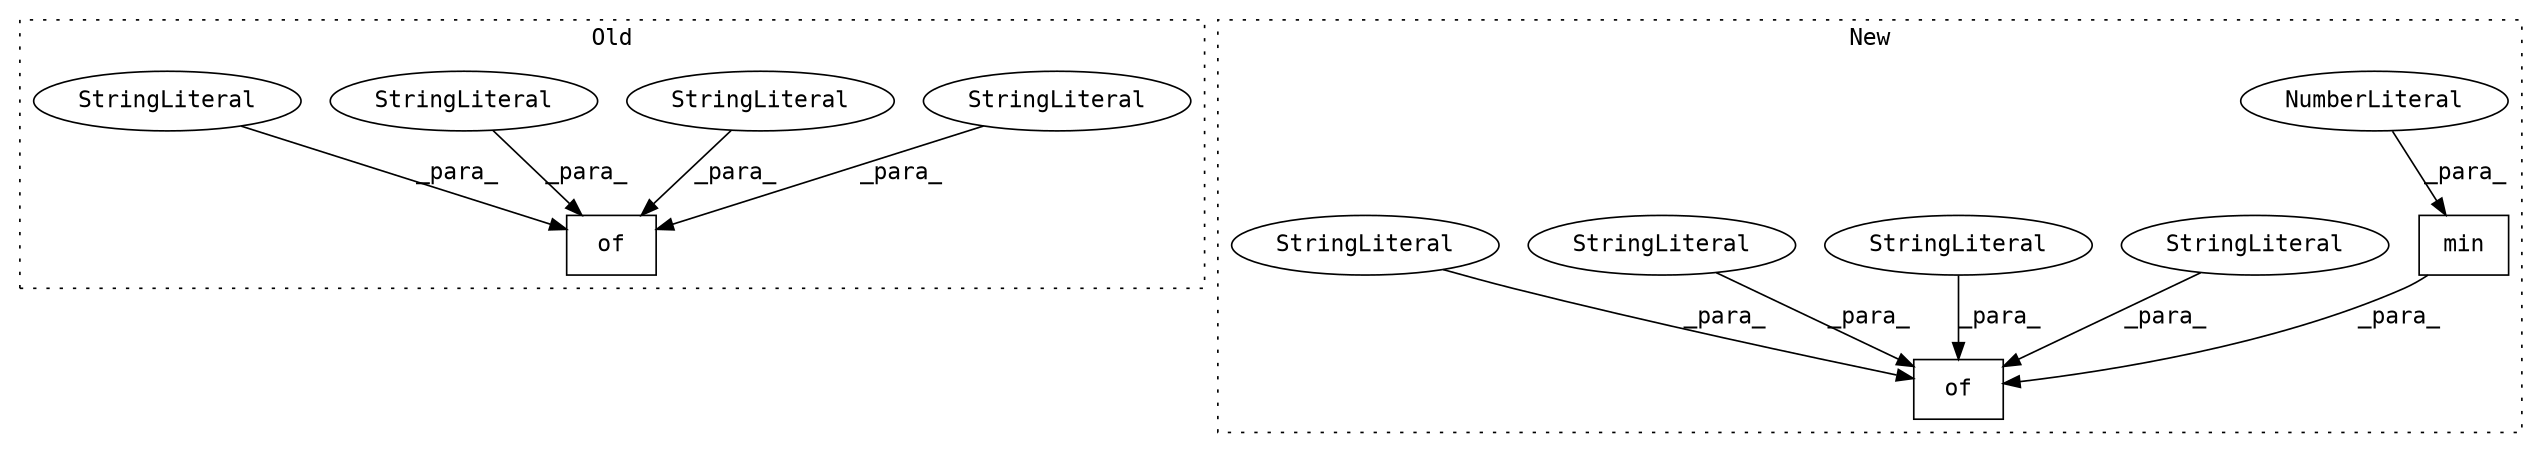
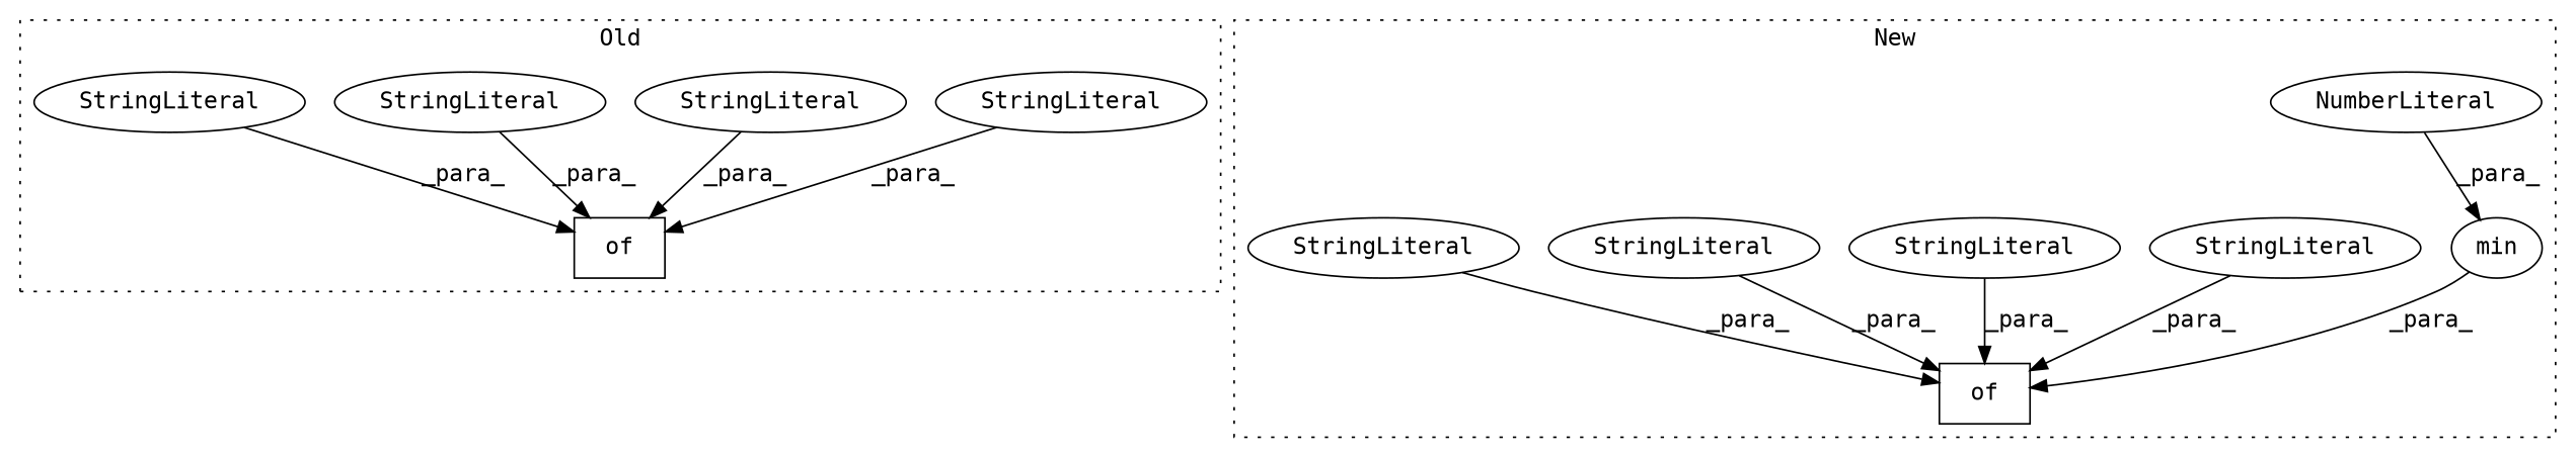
  digraph {
    fontname="DejaVu Sans Mono"
    node [a=45 l="3,1" shape=ellipse fontname="DejaVu Sans Mono"]
    edge [fontname="DejaVu Sans Mono"]
    n1 [a=32 label=of s="687,962" shape=box]
    n2 [l=11 label=StringLiteral s=737]
    n3 [l=8 label=StringLiteral s=711]
    n4 [l=11 label=StringLiteral s=690]
    n5 [l=15 label=StringLiteral s=894]
-   n6 [a=32 l="4,1" label=min s="1046,1109" shape=box]
+   n6 [a=32 l="4,1" label=min s="1046,1109"]
    n7 [a=34 l=3 label=NumberLiteral s=1106]
    n8 [a=32 label=of s="764,1327" shape=box]
    n9 [l=14 label=StringLiteral s=1195]
    n10 [l=19 label=StringLiteral s=1248]
    n11 [l=16 label=StringLiteral s=797]
    n12 [l=8 label=StringLiteral s=779]
    subgraph cluster_1 {
      label=Old
      style=dotted
      n1
      n2
      n3
      n4
      n5
    }
    subgraph cluster_2 {
      label=New
      style=dotted
      n6
      n7
      n8
      n9
      n10
      n11
      n12
    }
    n2 -> n1 [label=_para_]
    n3 -> n1 [label=_para_]
    n4 -> n1 [label=_para_]
    n5 -> n1 [label=_para_]
    n6 -> n8 [label=_para_]
    n7 -> n6 [label=_para_]
    n9 -> n8 [label=_para_]
    n10 -> n8 [label=_para_]
    n11 -> n8 [label=_para_]
    n12 -> n8 [label=_para_]
  }
